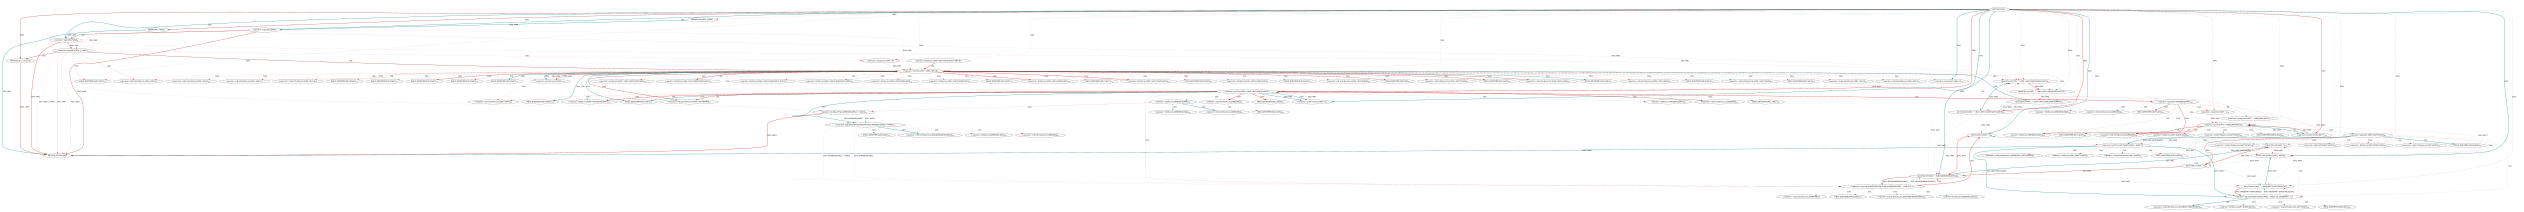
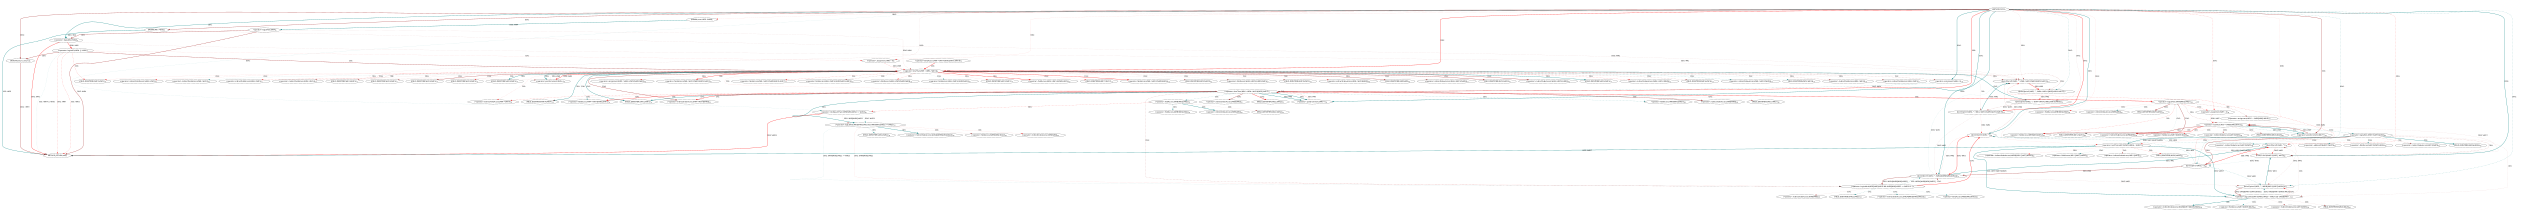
  digraph {
    fontname="Noto Sans"
    node [fontname="Noto Sans"]
    edge [color=brown fontname="Noto Sans" style=dotted]
    n1 [label=<(METHOD,FUN1)<SUB>1</SUB>>]
    n2 [label=<(PARAM,VAR1 *VAR2)<SUB>1</SUB>>]
    n3 [label=<(PARAM,const VAR3 *VAR4)<SUB>1</SUB>>]
    n4 [label=<(&lt;operator&gt;.lessThan,VAR5 &lt; VAR4-&gt;VAR12)<SUB>9</SUB>>]
    n5 [label=<(&lt;operator&gt;.postIncrement,VAR5++)<SUB>9</SUB>>]
    n6 [label=<(RETURN,return;,return;)<SUB>6</SUB>>]
    n7 [label=<(&lt;operator&gt;.assignment,VAR5 = 0)<SUB>9</SUB>>]
    n8 [label=<(fprintf,fprintf (VAR2, &quot;&quot;, VAR4-&gt;VAR14 [VAR5].VAR16.VAR12))<SUB>11</SUB>>]
    n9 [label=<(fprintf,fprintf (VAR2, &quot;&quot;, VAR4-&gt;VAR14 [VAR5].VAR16.VAR17))<SUB>12</SUB>>]
    n10 [label=<(fprintf,fprintf (VAR2, &quot;&quot;, VAR4-&gt;VAR14 [VAR5].VAR16.VAR18))<SUB>13</SUB>>]
    n11 [label=<(fprintf,fprintf (VAR2, &quot;&quot;, VAR4-&gt;VAR14 [VAR5].VAR16.VAR19))<SUB>14</SUB>>]
    n12 [label=<(&lt;operator&gt;.logicalNot,!VAR4)<SUB>5</SUB>>]
    n13 [label=<(&lt;operator&gt;.logicalNot,!VAR2)<SUB>5</SUB>>]
    n14 [label=<(&lt;operator&gt;.lessThan,VAR6 &lt; VAR4-&gt;VAR14[VAR5].VAR12)<SUB>18</SUB>>]
    n15 [label=<(&lt;operator&gt;.postIncrement,VAR6++)<SUB>18</SUB>>]
    n16 [label=<(&lt;operator&gt;.assignment,VAR6 = 0)<SUB>18</SUB>>]
    n17 [label=<(&lt;operator&gt;.lessThan,VAR7 &lt; VAR9[VAR6].VAR12)<SUB>33</SUB>>]
    n18 [label=<(&lt;operator&gt;.postIncrement,VAR7++)<SUB>33</SUB>>]
    n19 [label=<(fprintf,fprintf (VAR2, &quot;&quot;, VAR24[VAR9[VAR6].VAR22]))<SUB>23</SUB>>]
    n20 [label=<(&lt;operator&gt;.assignment,VAR7 = 0)<SUB>33</SUB>>]
    n21 [label=<(FUN2,FUN2 (&amp;VAR11[VAR7], VAR2))<SUB>48</SUB>>]
    n22 [label=<(fprintf,fprintf (VAR2, &quot;&quot;))<SUB>49</SUB>>]
    n23 [label=<(fprintf,fprintf (VAR2, &quot;&quot;))<SUB>25</SUB>>]
    n24 [label=<(&lt;operator&gt;.lessEqualsThan,VAR9[VAR6].VAR22 &lt;= VAR23)<SUB>21</SUB>>]
    n25 [label=<(fprintf,fprintf (VAR2, &quot;&quot;, VAR28[VAR11[VAR7].VAR26]))<SUB>44</SUB>>]
    n26 [label=<(&lt;operator&gt;.lessThan,VAR11[VAR7].VAR26 &lt; VAR27)<SUB>42</SUB>>]
    n27 [label=<(fprintf,fprintf (VAR2, &quot;&quot;))<SUB>46</SUB>>]
    n28 [label=<(METHOD_RETURN,void)<SUB>1</SUB>>]
    n29 [label=<(&lt;operator&gt;.indirectFieldAccess,VAR4-&gt;VAR12)<SUB>9</SUB>>]
    n30 [label=<(FIELD_IDENTIFIER,VAR12,VAR12)<SUB>9</SUB>>]
    n31 [label=<(&lt;operator&gt;.assignment,VAR9 = VAR4-&gt;VAR14[VAR5].VAR9)<SUB>16</SUB>>]
    n32 [label=<(&lt;operator&gt;.fieldAccess,VAR4-&gt;VAR14 [VAR5].VAR16.VAR12)<SUB>11</SUB>>]
    n33 [label=<(&lt;operator&gt;.fieldAccess,VAR4-&gt;VAR14 [VAR5].VAR16.VAR17)<SUB>12</SUB>>]
    n34 [label=<(&lt;operator&gt;.fieldAccess,VAR4-&gt;VAR14 [VAR5].VAR16.VAR18)<SUB>13</SUB>>]
    n35 [label=<(&lt;operator&gt;.fieldAccess,VAR4-&gt;VAR14[VAR5].VAR9)<SUB>16</SUB>>]
    n36 [label=<(&lt;operator&gt;.fieldAccess,VAR4-&gt;VAR14 [VAR5].VAR16)<SUB>11</SUB>>]
    n37 [label=<(FIELD_IDENTIFIER,VAR12,VAR12)<SUB>11</SUB>>]
    n38 [label=<(&lt;operator&gt;.fieldAccess,VAR4-&gt;VAR14 [VAR5].VAR16)<SUB>12</SUB>>]
    n39 [label=<(FIELD_IDENTIFIER,VAR17,VAR17)<SUB>12</SUB>>]
    n40 [label=<(&lt;operator&gt;.fieldAccess,VAR4-&gt;VAR14 [VAR5].VAR16)<SUB>13</SUB>>]
    n41 [label=<(FIELD_IDENTIFIER,VAR18,VAR18)<SUB>13</SUB>>]
    n42 [label=<(&lt;operator&gt;.fieldAccess,VAR4-&gt;VAR14 [VAR5].VAR16)<SUB>14</SUB>>]
    n43 [label=<(FIELD_IDENTIFIER,VAR19,VAR19)<SUB>10</SUB>>]
    n44 [label=<(&lt;operator&gt;.indirectIndexAccess,VAR4-&gt;VAR14[VAR5])<SUB>16</SUB>>]
    n45 [label=<(FIELD_IDENTIFIER,VAR9,VAR9)<SUB>16</SUB>>]
    n46 [label=<(&lt;operator&gt;.fieldAccess,VAR4-&gt;VAR14[VAR5].VAR12)<SUB>18</SUB>>]
    n47 [label=<(&lt;operator&gt;.indirectIndexAccess,VAR4-&gt;VAR14 [VAR5])<SUB>11</SUB>>]
    n48 [label=<(FIELD_IDENTIFIER,VAR16,VAR16)<SUB>11</SUB>>]
    n49 [label=<(&lt;operator&gt;.indirectIndexAccess,VAR4-&gt;VAR14 [VAR5])<SUB>12</SUB>>]
    n50 [label=<(FIELD_IDENTIFIER,VAR16,VAR16)<SUB>12</SUB>>]
    n51 [label=<(&lt;operator&gt;.indirectIndexAccess,VAR4-&gt;VAR14 [VAR5])<SUB>13</SUB>>]
    n52 [label=<(FIELD_IDENTIFIER,VAR16,VAR16)<SUB>13</SUB>>]
    n53 [label=<(&lt;operator&gt;.indirectIndexAccess,VAR4-&gt;VAR14 [VAR5])<SUB>14</SUB>>]
    n54 [label=<(FIELD_IDENTIFIER,VAR16,VAR16)<SUB>14</SUB>>]
    n55 [label=<(&lt;operator&gt;.indirectFieldAccess,VAR4-&gt;VAR14)<SUB>16</SUB>>]
    n56 [label=<(&lt;operator&gt;.indirectIndexAccess,VAR4-&gt;VAR14[VAR5])<SUB>18</SUB>>]
    n57 [label=<(FIELD_IDENTIFIER,VAR12,VAR12)<SUB>18</SUB>>]
    n58 [label=<(&lt;operator&gt;.indirectFieldAccess,VAR4-&gt;VAR14)<SUB>11</SUB>>]
    n59 [label=<(&lt;operator&gt;.indirectFieldAccess,VAR4-&gt;VAR14)<SUB>12</SUB>>]
    n60 [label=<(&lt;operator&gt;.indirectFieldAccess,VAR4-&gt;VAR14)<SUB>13</SUB>>]
    n61 [label=<(&lt;operator&gt;.indirectFieldAccess,VAR4-&gt;VAR14)<SUB>14</SUB>>]
    n62 [label=<(FIELD_IDENTIFIER,VAR14,VAR14)<SUB>16</SUB>>]
    n63 [label=<(&lt;operator&gt;.indirectFieldAccess,VAR4-&gt;VAR14)<SUB>18</SUB>>]
    n64 [label=<(FIELD_IDENTIFIER,VAR14,VAR14)<SUB>11</SUB>>]
    n65 [label=<(FIELD_IDENTIFIER,VAR14,VAR14)<SUB>12</SUB>>]
    n66 [label=<(FIELD_IDENTIFIER,VAR14,VAR14)<SUB>13</SUB>>]
    n67 [label=<(FIELD_IDENTIFIER,VAR14,VAR14)<SUB>14</SUB>>]
    n68 [label=<(FIELD_IDENTIFIER,VAR14,VAR14)<SUB>18</SUB>>]
    n69 [label=<(&lt;operator&gt;.logicalOr,!VAR4 || !VAR2)<SUB>5</SUB>>]
    n70 [label=<(&lt;operator&gt;.logicalAnd,VAR9[VAR6].VAR22 &amp;&amp; VAR9[VAR6].VAR22 &lt;= VAR23 &amp;...)<SUB>21</SUB>>]
    n71 [label=<(&lt;operator&gt;.logicalNot,!VAR9[VAR6].VAR21)<SUB>28</SUB>>]
    n72 [label=<(&lt;operator&gt;.logicalAnd,VAR9[VAR6].VAR22 &amp;&amp; VAR9[VAR6].VAR22 &lt;= VAR23)<SUB>21</SUB>>]
    n73 [label=<(&lt;operator&gt;.fieldAccess,VAR9[VAR6].VAR21)<SUB>28</SUB>>]
    n74 [label=<(&lt;operator&gt;.fieldAccess,VAR9[VAR6].VAR22)<SUB>21</SUB>>]
    n75 [label=<(&lt;operator&gt;.indirectIndexAccess,VAR9[VAR6])<SUB>28</SUB>>]
    n76 [label=<(FIELD_IDENTIFIER,VAR21,VAR21)<SUB>28</SUB>>]
    n77 [label=<(&lt;operator&gt;.indirectIndexAccess,VAR9[VAR6])<SUB>21</SUB>>]
    n78 [label=<(FIELD_IDENTIFIER,VAR22,VAR22)<SUB>21</SUB>>]
    n79 [label=<(&lt;operator&gt;.fieldAccess,VAR9[VAR6].VAR12)<SUB>33</SUB>>]
    n80 [label=<(&lt;operator&gt;.indirectIndexAccess,VAR9[VAR6])<SUB>33</SUB>>]
    n81 [label=<(FIELD_IDENTIFIER,VAR12,VAR12)<SUB>33</SUB>>]
    n82 [label=<(&lt;operator&gt;.logicalNot,!VAR11[VAR7].VAR26)<SUB>35</SUB>>]
    n83 [label=<(&lt;operator&gt;.fieldAccess,VAR11[VAR7].VAR26)<SUB>35</SUB>>]
    n84 [label=<(&lt;operator&gt;.indirectIndexAccess,VAR11[VAR7])<SUB>35</SUB>>]
    n85 [label=<(FIELD_IDENTIFIER,VAR26,VAR26)<SUB>35</SUB>>]
    n86 [label=<(&lt;operator&gt;.logicalAnd,VAR11[VAR7].VAR26 &lt; VAR27 &amp;&amp;  						VAR28[VAR11...)<SUB>42</SUB>>]
    n87 [label=<(&lt;operator&gt;.indirectIndexAccess,VAR28[VAR11[VAR7].VAR26])<SUB>43</SUB>>]
    n88 [label=<(&lt;operator&gt;.fieldAccess,VAR11[VAR7].VAR26)<SUB>43</SUB>>]
    n89 [label=<(&lt;operator&gt;.indirectIndexAccess,VAR11[VAR7])<SUB>43</SUB>>]
    n90 [label=<(FIELD_IDENTIFIER,VAR26,VAR26)<SUB>43</SUB>>]
    n91 [label=<(&lt;operator&gt;.fieldAccess,VAR4-&gt;VAR14 [VAR5].VAR16.VAR19)<SUB>14</SUB>>]
    n92 [label=<(&lt;operator&gt;.indirectIndexAccess,VAR24[VAR9[VAR6].VAR22])<SUB>23</SUB>>]
    n93 [label=<(&lt;operator&gt;.fieldAccess,VAR9[VAR6].VAR22)<SUB>23</SUB>>]
    n94 [label=<(&lt;operator&gt;.indirectIndexAccess,VAR9[VAR6])<SUB>23</SUB>>]
    n95 [label=<(FIELD_IDENTIFIER,VAR22,VAR22)<SUB>23</SUB>>]
    n96 [label=<(&lt;operator&gt;.assignment,VAR11 = VAR9[VAR6].VAR25)<SUB>31</SUB>>]
    n97 [label=<(&lt;operator&gt;.fieldAccess,VAR9[VAR6].VAR25)<SUB>31</SUB>>]
    n98 [label=<(&lt;operator&gt;.indirectIndexAccess,VAR9[VAR6])<SUB>31</SUB>>]
    n99 [label=<(FIELD_IDENTIFIER,VAR25,VAR25)<SUB>31</SUB>>]
    n100 [label=<(&lt;operator&gt;.indirectIndexAccess,VAR24[VAR9[VAR6].VAR22])<SUB>22</SUB>>]
    n101 [label=<(&lt;operator&gt;.fieldAccess,VAR9[VAR6].VAR22)<SUB>22</SUB>>]
    n102 [label=<(&lt;operator&gt;.indirectIndexAccess,VAR9[VAR6])<SUB>22</SUB>>]
    n103 [label=<(FIELD_IDENTIFIER,VAR22,VAR22)<SUB>22</SUB>>]
    n104 [label=<(&lt;operator&gt;.fieldAccess,VAR9[VAR6].VAR22)<SUB>21</SUB>>]
    n105 [label=<(&lt;operator&gt;.indirectIndexAccess,VAR9[VAR6])<SUB>21</SUB>>]
    n106 [label=<(FIELD_IDENTIFIER,VAR22,VAR22)<SUB>21</SUB>>]
    n107 [label=<(&lt;operator&gt;.addressOf,&amp;VAR11[VAR7])<SUB>48</SUB>>]
    n108 [label=<(&lt;operator&gt;.indirectIndexAccess,VAR11[VAR7])<SUB>48</SUB>>]
    n109 [label=<(&lt;operator&gt;.fieldAccess,VAR11[VAR7].VAR26)<SUB>42</SUB>>]
    n110 [label=<(&lt;operator&gt;.indirectIndexAccess,VAR11[VAR7])<SUB>42</SUB>>]
    n111 [label=<(FIELD_IDENTIFIER,VAR26,VAR26)<SUB>42</SUB>>]
    n112 [label=<(&lt;operator&gt;.indirectIndexAccess,VAR28[VAR11[VAR7].VAR26])<SUB>44</SUB>>]
    n113 [label=<(&lt;operator&gt;.fieldAccess,VAR11[VAR7].VAR26)<SUB>44</SUB>>]
    n114 [label=<(&lt;operator&gt;.indirectIndexAccess,VAR11[VAR7])<SUB>44</SUB>>]
    n115 [label=<(FIELD_IDENTIFIER,VAR26,VAR26)<SUB>44</SUB>>]
    n1 -> n2 [label="DDG: " style=bold]
    n1 -> n3 [color=red label="DDG: "]
-   n1 -> n4 [color=red label="DDG: "]
+   n1 -> n4 [color=red label="DDG: " style=bold]
    n1 -> n5 [label="DDG: "]
    n1 -> n6 [label="DDG: " style=bold]
    n1 -> n7 [color=red label="DDG: "]
    n1 -> n8 [label="DDG: "]
    n1 -> n9 [color=teal label="DDG: " style=dashed]
    n1 -> n10 [label="DDG: "]
    n1 -> n11 [color=red label="DDG: " style=bold]
-   n1 -> n12 [color=teal label="DDG: " style=bold]
    n1 -> n13 [color=teal label="DDG: " style=bold]
    n1 -> n14 [color=red label="DDG: " style=bold]
    n1 -> n15 [color=teal label="DDG: " style=bold]
    n1 -> n16 [color=teal label="DDG: " style=bold]
    n1 -> n17 [color=red label="DDG: "]
    n1 -> n18 [label="DDG: " style=bold]
    n1 -> n19 [color=teal label="DDG: " style=bold]
    n1 -> n20 [color=red label="DDG: " style=dashed]
    n1 -> n21 [color=teal label="DDG: " style=bold]
    n1 -> n22 [color=teal label="DDG: " style=dashed]
    n1 -> n23 [color=teal label="DDG: " style=bold]
    n1 -> n24 [color=teal label="DDG: "]
    n1 -> n25 [color=teal label="DDG: " style=dashed]
    n1 -> n26 [color=red label="DDG: "]
    n1 -> n27 [color=red label="DDG: " style=dashed]
    n2 -> n8 [label="DDG: VAR2"]
    n2 -> n13 [color=teal label="DDG: VAR2"]
    n2 -> n28 [color=teal label="DDG: VAR2" style=bold]
    n3 -> n12 [color=teal label="DDG: VAR4" style=bold]
    n4 -> n4 [label="CDG: "]
    n4 -> n5 [color=red label="DDG: VAR5" style=bold]
    n4 -> n5 [color=teal label="CDG: " style=bold]
    n4 -> n8 [label="CDG: "]
    n4 -> n9 [label="CDG: " style=dashed]
    n4 -> n10 [color=teal label="CDG: " style=bold]
    n4 -> n11 [label="CDG: "]
    n4 -> n14 [color=red label="CDG: "]
    n4 -> n16 [label="CDG: " style=dashed]
    n4 -> n29 [color=red label="CDG: "]
    n4 -> n30 [color=red label="CDG: "]
    n4 -> n31 [color=red label="CDG: "]
    n4 -> n32 [color=red label="CDG: " style=bold]
    n4 -> n33 [color=red label="CDG: " style=dashed]
    n4 -> n34 [label="CDG: " style=dashed]
    n4 -> n35 [color=red label="CDG: " style=dashed]
    n4 -> n36 [color=teal label="CDG: "]
    n4 -> n37 [color=red label="CDG: "]
    n4 -> n38 [color=red label="CDG: " style=bold]
    n4 -> n39 [color=red label="CDG: "]
    n4 -> n40 [color=red label="CDG: " style=bold]
    n4 -> n41 [label="CDG: "]
    n4 -> n42 [label="CDG: "]
    n4 -> n43 [label="CDG: "]
    n4 -> n44 [color=red label="CDG: "]
    n4 -> n45 [label="CDG: " style=bold]
    n4 -> n46 [color=teal label="CDG: "]
    n4 -> n47 [label="CDG: "]
    n4 -> n48 [label="CDG: " style=bold]
    n4 -> n49 [label="CDG: " style=bold]
    n4 -> n50 [color=teal label="CDG: " style=bold]
    n4 -> n51 [color=red label="CDG: " style=dashed]
    n4 -> n52 [label="CDG: " style=dashed]
    n4 -> n53 [color=teal label="CDG: " style=dashed]
    n4 -> n54 [color=teal label="CDG: "]
    n4 -> n55 [label="CDG: " style=dashed]
    n4 -> n56 [label="CDG: " style=bold]
    n4 -> n57 [color=teal label="CDG: " style=bold]
    n4 -> n58 [label="CDG: "]
    n4 -> n59 [color=teal label="CDG: "]
    n4 -> n60 [color=red label="CDG: " style=dashed]
    n4 -> n61 [label="CDG: " style=dashed]
    n4 -> n62 [label="CDG: "]
    n4 -> n63 [color=red label="CDG: "]
    n4 -> n64 [label="CDG: "]
    n4 -> n65 [label="CDG: " style=bold]
    n4 -> n66 [color=red label="CDG: "]
    n4 -> n67 [color=teal label="CDG: " style=bold]
    n4 -> n68 [color=teal label="CDG: " style=bold]
    n5 -> n4 [color=red label="DDG: VAR5"]
    n6 -> n28 [label="DDG: &lt;RET&gt;" style=bold]
    n7 -> n4 [color=red label="DDG: VAR5" style=dashed]
    n8 -> n9 [color=red label="DDG: VAR2" style=bold]
    n9 -> n10 [color=red label="DDG: VAR2"]
    n10 -> n11 [label="DDG: VAR2" style=dashed]
    n11 -> n8 [color=teal label="DDG: VAR2" style=bold]
    n11 -> n19 [label="DDG: VAR2"]
    n11 -> n23 [color=red label="DDG: VAR2"]
    n12 -> n4 [label="DDG: VAR4"]
    n12 -> n13 [label="CDG: " style=bold]
    n12 -> n28 [label="DDG: VAR4" style=bold]
-   n12 -> n69 [color=red label="DDG: VAR4" style=dashed]
    n13 -> n8 [label="DDG: VAR2"]
    n13 -> n28 [color=red label="DDG: VAR2" style=bold]
    n13 -> n69 [color=red label="DDG: VAR2" style=bold]
    n14 -> n14 [label="CDG: "]
    n14 -> n15 [color=teal label="DDG: VAR6" style=bold]
    n14 -> n15 [color=teal label="CDG: " style=bold]
    n14 -> n46 [color=red label="CDG: " style=bold]
    n14 -> n56 [color=red label="CDG: " style=bold]
    n14 -> n57 [color=teal label="CDG: " style=bold]
    n14 -> n63 [color=red label="CDG: " style=dashed]
    n14 -> n68 [label="CDG: "]
    n14 -> n70 [label="CDG: " style=dashed]
    n14 -> n71 [color=red label="CDG: " style=bold]
    n14 -> n72 [color=teal label="CDG: " style=bold]
    n14 -> n73 [color=teal label="CDG: " style=dashed]
    n14 -> n74 [color=teal label="CDG: " style=dashed]
    n14 -> n75 [label="CDG: " style=bold]
    n14 -> n76 [label="CDG: "]
    n14 -> n77 [label="CDG: " style=bold]
    n14 -> n78 [color=red label="CDG: " style=bold]
    n15 -> n14 [color=red label="DDG: VAR6" style=dashed]
    n16 -> n14 [color=teal label="DDG: VAR6" style=dashed]
    n17 -> n17 [label="CDG: " style=bold]
    n17 -> n18 [color=teal label="DDG: VAR7" style=dashed]
    n17 -> n18 [color=teal label="CDG: " style=bold]
    n17 -> n79 [label="CDG: " style=bold]
    n17 -> n80 [color=red label="CDG: " style=bold]
    n17 -> n81 [color=red label="CDG: "]
    n17 -> n82 [color=teal label="CDG: " style=dashed]
    n17 -> n83 [color=red label="CDG: "]
    n17 -> n84 [label="CDG: "]
    n17 -> n85 [label="CDG: " style=dashed]
    n18 -> n17 [label="DDG: VAR7" style=bold]
    n19 -> n8 [color=teal label="DDG: VAR2"]
    n19 -> n23 [color=red label="DDG: VAR2"]
    n19 -> n25 [label="DDG: VAR2"]
    n19 -> n27 [color=teal label="DDG: VAR2" style=bold]
    n19 -> n70 [label="DDG: VAR24[VAR9[VAR6].VAR22]" style=bold]
    n20 -> n17 [color=red label="DDG: VAR7" style=dashed]
    n21 -> n22 [color=teal label="DDG: VAR2"]
    n22 -> n8 [color=red label="DDG: VAR2" style=dashed]
    n22 -> n19 [label="DDG: VAR2" style=bold]
    n22 -> n23 [color=teal label="DDG: VAR2" style=dashed]
    n22 -> n25 [color=teal label="DDG: VAR2" style=dashed]
    n22 -> n27 [color=red label="DDG: VAR2" style=bold]
    n23 -> n8 [label="DDG: VAR2" style=dashed]
    n23 -> n19 [color=red label="DDG: VAR2" style=bold]
    n23 -> n25 [label="DDG: VAR2"]
    n23 -> n27 [color=teal label="DDG: VAR2" style=dashed]
    n24 -> n28 [color=red label="DDG: VAR23" style=bold]
    n24 -> n72 [label="DDG: VAR9[VAR6].VAR22"]
    n24 -> n72 [color=teal label="DDG: VAR23"]
    n25 -> n21 [color=teal label="DDG: VAR2" style=bold]
    n25 -> n86 [label="DDG: VAR28[VAR11[VAR7].VAR26]" style=bold]
    n26 -> n21 [color=red label="DDG: VAR11[VAR7].VAR26"]
    n26 -> n28 [color=teal label="DDG: VAR27" style=bold]
    n26 -> n86 [color=teal label="DDG: VAR11[VAR7].VAR26" style=bold]
    n26 -> n86 [color=teal label="DDG: VAR27" style=bold]
    n26 -> n87 [color=red label="CDG: "]
    n26 -> n88 [color=teal label="CDG: "]
    n26 -> n89 [label="CDG: " style=dashed]
    n26 -> n90 [color=red label="CDG: " style=dashed]
    n27 -> n21 [color=red label="DDG: VAR2" style=dashed]
    n69 -> n4 [label="CDG: " style=bold]
    n69 -> n6 [label="CDG: " style=bold]
    n69 -> n7 [color=red label="CDG: "]
    n69 -> n28 [color=red label="DDG: !VAR4" style=dashed]
    n69 -> n28 [color=red label="DDG: !VAR2" style=dashed]
    n69 -> n28 [color=teal label="DDG: !VAR4 || !VAR2"]
-   n69 -> n29 [color=red label="CDG: " style=dashed]
    n69 -> n30 [color=red label="CDG: " style=dashed]
    n70 -> n19 [color=teal label="DDG: VAR24[VAR9[VAR6].VAR22]" style=dashed]
    n70 -> n19 [label="CDG: "]
    n70 -> n23 [color=red label="CDG: " style=bold]
    n70 -> n92 [color=teal label="CDG: "]
    n70 -> n93 [color=teal label="CDG: "]
    n70 -> n94 [label="CDG: "]
    n70 -> n95 [color=teal label="CDG: " style=dashed]
    n71 -> n17 [label="CDG: " style=dashed]
    n71 -> n20 [color=red label="CDG: " style=dashed]
    n71 -> n79 [color=red label="CDG: " style=dashed]
    n71 -> n80 [label="CDG: " style=bold]
    n71 -> n81 [color=teal label="CDG: "]
    n71 -> n96 [label="VAR: " style=dashed]
    n71 -> n97 [color=red label="CDG: "]
    n71 -> n98 [color=teal label="CDG: "]
    n71 -> n99 [label="CDG: " style=bold]
    n72 -> n70 [color=red label="DDG: VAR9[VAR6].VAR22"]
    n72 -> n70 [color=teal label="DDG: VAR9[VAR6].VAR22 &lt;= VAR23"]
    n72 -> n100 [color=teal label="CDG: " style=bold]
    n72 -> n101 [label="CDG: "]
    n72 -> n102 [color=red label="CDG: "]
    n72 -> n103 [color=teal label="CDG: " style=dashed]
    n74 -> n24 [color=red label="CDG: " style=dashed]
    n74 -> n104 [color=teal label="CDG: " style=dashed]
    n74 -> n105 [color=teal label="CDG: " style=bold]
    n74 -> n106 [label="CDG: "]
    n82 -> n21 [label="CDG: " style=dashed]
    n82 -> n22 [label="CDG: " style=bold]
    n82 -> n26 [color=teal label="DDG: VAR11[VAR7].VAR26" style=bold]
    n82 -> n26 [color=red label="CDG: "]
    n82 -> n86 [label="CDG: "]
    n82 -> n107 [color=teal label="CDG: "]
    n82 -> n108 [color=teal label="CDG: "]
    n82 -> n109 [color=teal label="CDG: "]
    n82 -> n110 [label="CDG: " style=dashed]
    n82 -> n111 [color=teal label="CDG: " style=bold]
    n86 -> n25 [color=teal label="DDG: VAR28[VAR11[VAR7].VAR26]" style=dashed]
    n86 -> n25 [color=red label="CDG: " style=dashed]
    n86 -> n27 [label="CDG: "]
    n86 -> n112 [color=teal label="CDG: " style=bold]
    n86 -> n113 [color=teal label="CDG: "]
    n86 -> n114 [label="CDG: "]
    n86 -> n115 [label="CDG: "]
    n91 -> n4 [color=red label="CDG: " style=bold]
    n96 -> n21 [label="DDG: VAR11"]
  }
